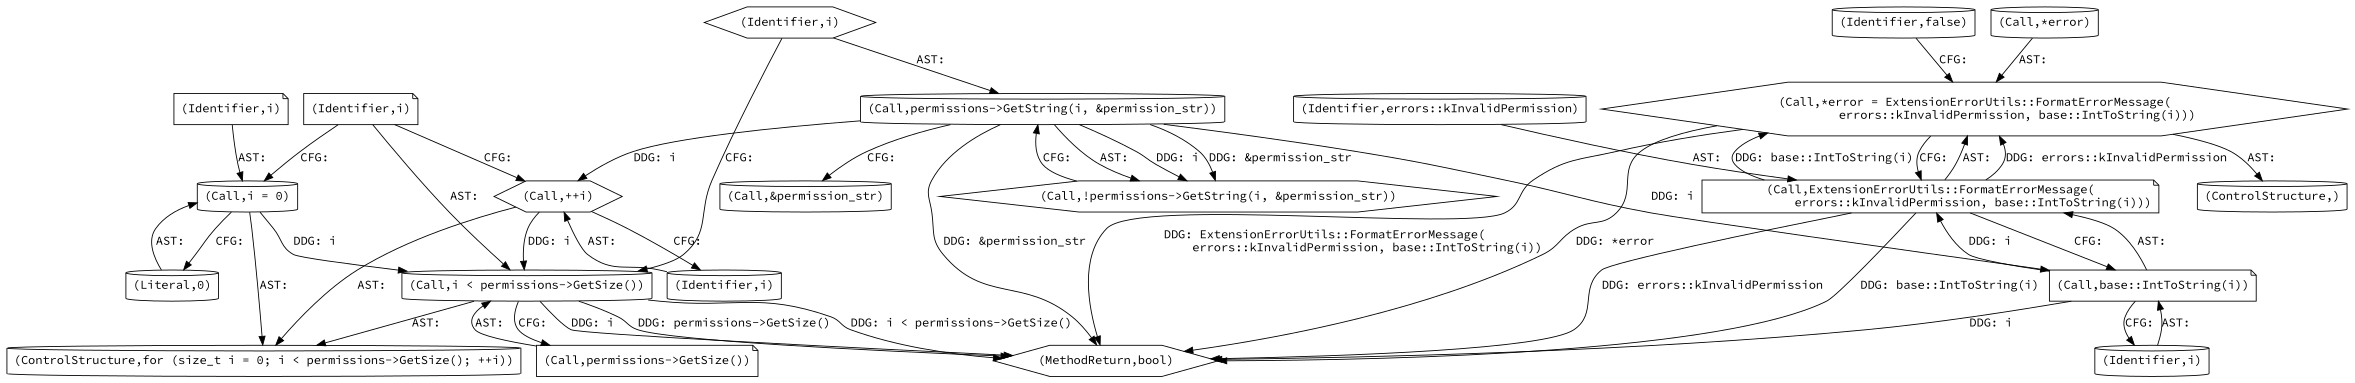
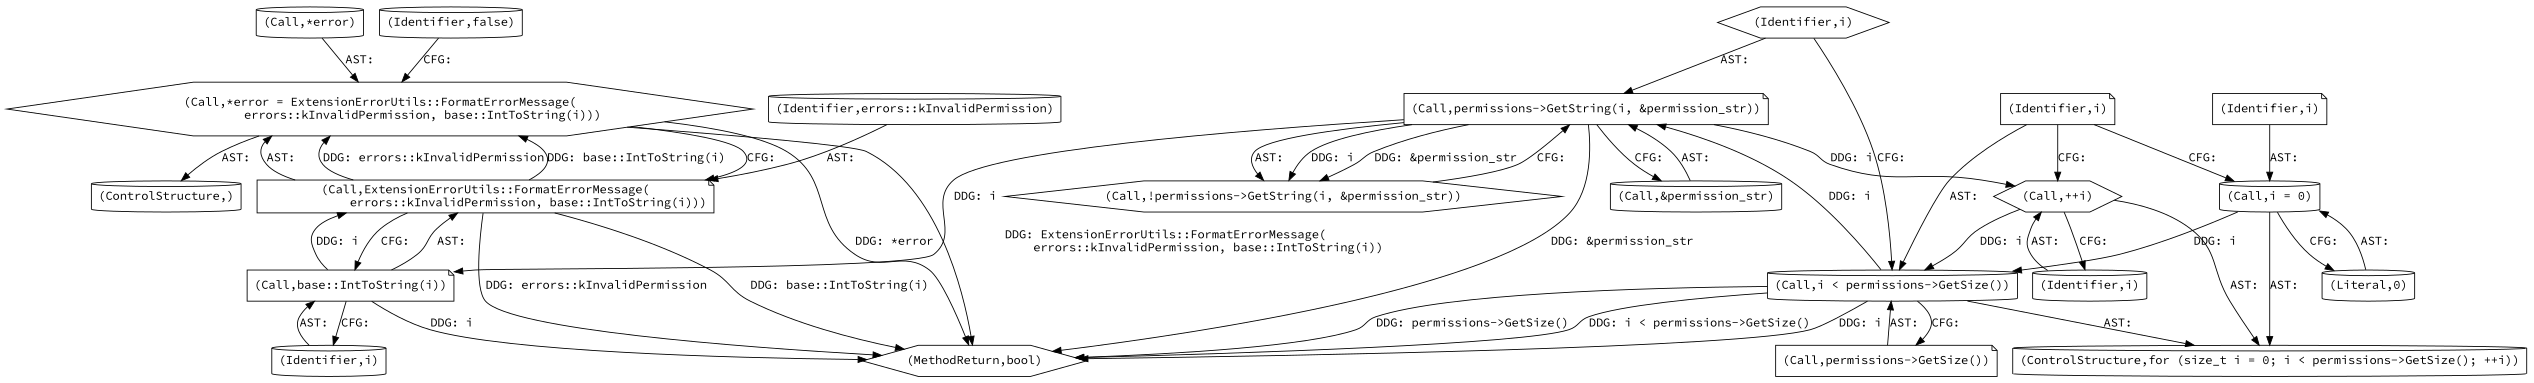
  digraph {
    fontname="Source Code Pro"
    node [fontname="Source Code Pro" shape=cylinder]
    edge [fontname="Source Code Pro"]
    n1 [label="(Call,*error = ExtensionErrorUtils::FormatErrorMessage(\n            errors::kInvalidPermission, base::IntToString(i)))" shape=hexagon]
    n2 [label="(Call,ExtensionErrorUtils::FormatErrorMessage(\n            errors::kInvalidPermission, base::IntToString(i)))" shape=note]
    n3 [label="(ControlStructure,)"]
    n4 [label="(MethodReturn,bool)" shape=hexagon]
    n5 [label="(Call,base::IntToString(i))" shape=note]
    n6 [label="(Identifier,i)"]
-   n7 [label="(Call,permissions->GetString(i, &permission_str))"]
+   n7 [label="(Call,permissions->GetString(i, &permission_str))" shape=note]
    n8 [label="(Call,++i)" shape=hexagon]
    n9 [label="(Call,!permissions->GetString(i, &permission_str))" shape=hexagon]
    n10 [label="(Call,&permission_str)"]
    n11 [label="(Call,i < permissions->GetSize())"]
    n12 [label="(ControlStructure,for (size_t i = 0; i < permissions->GetSize(); ++i))"]
    n13 [label="(Identifier,i)"]
    n14 [label="(Call,permissions->GetSize())" shape=note]
    n15 [label="(Call,i = 0)"]
    n16 [label="(Literal,0)"]
    n17 [label="(Identifier,false)"]
    n18 [label="(Call,*error)"]
    n19 [label="(Identifier,i)" shape=note]
    n20 [label="(Identifier,i)" shape=note]
    n21 [label="(Identifier,i)" shape=hexagon]
    n22 [label="(Identifier,errors::kInvalidPermission)"]
    n1 -> n2 [label="CFG: "]
    n1 -> n3 [label="AST: "]
    n1 -> n4 [label="DDG: ExtensionErrorUtils::FormatErrorMessage(\n            errors::kInvalidPermission, base::IntToString(i))"]
    n1 -> n4 [label="DDG: *error"]
    n2 -> n1 [label="AST: "]
    n2 -> n1 [label="DDG: errors::kInvalidPermission"]
    n2 -> n1 [label="DDG: base::IntToString(i)"]
    n2 -> n4 [label="DDG: base::IntToString(i)"]
    n2 -> n4 [label="DDG: errors::kInvalidPermission"]
    n2 -> n5 [label="CFG: "]
    n5 -> n2 [label="AST: "]
    n5 -> n2 [label="DDG: i"]
    n5 -> n4 [label="DDG: i"]
    n5 -> n6 [label="CFG: "]
    n6 -> n5 [label="AST: "]
    n7 -> n4 [label="DDG: &permission_str"]
    n7 -> n5 [label="DDG: i"]
    n7 -> n8 [label="DDG: i"]
    n7 -> n9 [label="AST: "]
    n7 -> n9 [label="DDG: i"]
    n7 -> n9 [label="DDG: &permission_str"]
    n7 -> n10 [label="CFG: "]
    n8 -> n11 [label="DDG: i"]
    n8 -> n12 [label="AST: "]
    n8 -> n13 [label="CFG: "]
    n9 -> n7 [label="CFG: "]
+   n10 -> n7 [label="AST: "]
    n11 -> n4 [label="DDG: permissions->GetSize()"]
    n11 -> n4 [label="DDG: i < permissions->GetSize()"]
    n11 -> n4 [label="DDG: i"]
+   n11 -> n7 [label="DDG: i"]
    n11 -> n12 [label="AST: "]
    n11 -> n14 [label="CFG: "]
    n13 -> n8 [label="AST: "]
    n14 -> n11 [label="AST: "]
    n15 -> n11 [label="DDG: i"]
    n15 -> n12 [label="AST: "]
    n15 -> n16 [label="CFG: "]
    n16 -> n15 [label="AST: "]
    n17 -> n1 [label="CFG: "]
    n18 -> n1 [label="AST: "]
    n19 -> n15 [label="AST: "]
    n20 -> n8 [label="CFG: "]
    n20 -> n11 [label="AST: "]
    n20 -> n15 [label="CFG: "]
    n21 -> n7 [label="AST: "]
    n21 -> n11 [label="CFG: "]
    n22 -> n2 [label="AST: "]
  }
